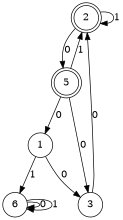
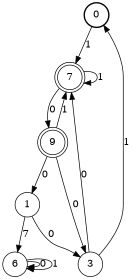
  digraph {
    node [shape=circle]
-   2 [peripheries=2]
+   0 [style=bold]
+   2 [peripheries=2 label=7]
    1
    3
    n5 [label=6]
-   5 [peripheries=2]
+   5 [peripheries=2 label=9]
+   0 -> 2 [label=1]
    2 -> 2 [label=1]
    2 -> 5 [label=0]
    1 -> 3 [label=0]
-   1 -> n5 [label=1]
+   1 -> n5 [label=7]
+   3 -> 0 [label=1]
    3 -> 2 [label=0]
    n5 -> n5 [label=0]
    n5 -> n5 [label=1]
    5 -> 2 [label=1]
    5 -> 1 [label=0]
    5 -> 3 [label=0]
  }
